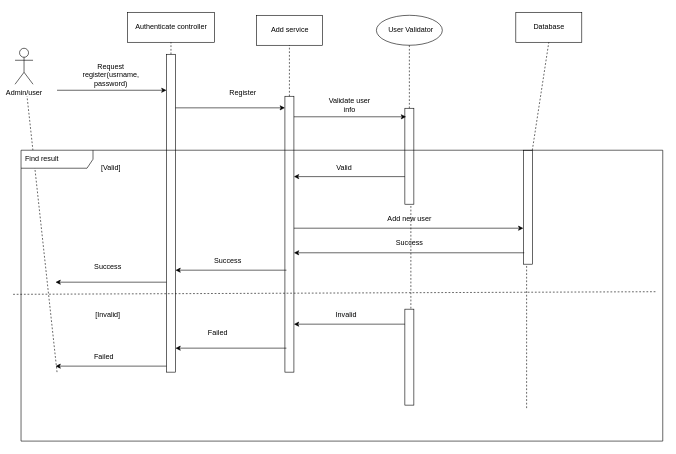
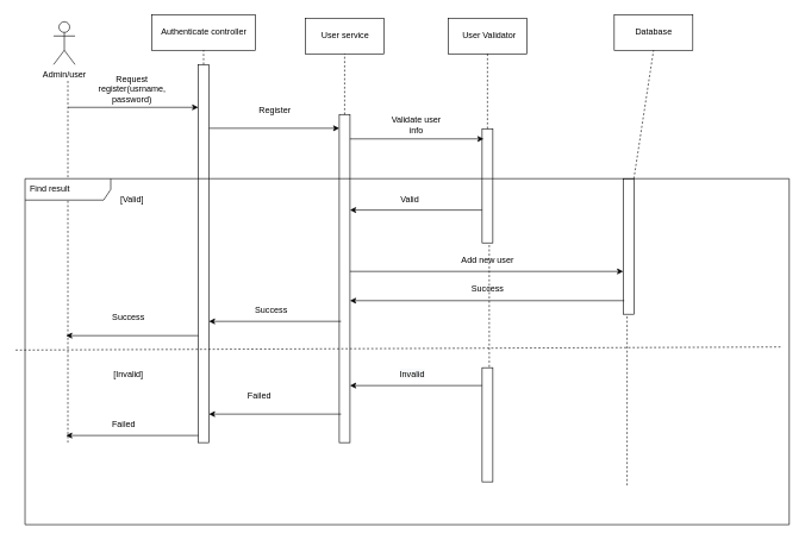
  <mxCell id="0" />
  <mxCell id="1" parent="0" />
- <mxCell id="2" value="Admin/user" style="shape=umlActor;verticalLabelPosition=bottom;verticalAlign=top;html=1;outlineConnect=0;" vertex="1" parent="1"><mxGeometry x="24" y="80" width="30" height="60" as="geometry" /></mxCell>
+ <mxCell id="2" value="Admin/user" style="shape=umlActor;verticalLabelPosition=bottom;verticalAlign=top;html=1;outlineConnect=0;" vertex="1" parent="1"><mxGeometry x="74" y="30" width="30" height="60" as="geometry" /></mxCell>
  <mxCell id="3" value="" style="html=1;points=[];perimeter=orthogonalPerimeter;" vertex="1" parent="1"><mxGeometry x="276.5" y="90" width="15" height="530" as="geometry" /></mxCell>
  <mxCell id="4" value="" style="html=1;points=[];perimeter=orthogonalPerimeter;" vertex="1" parent="1"><mxGeometry x="474" y="160" width="15" height="460" as="geometry" /></mxCell>
  <mxCell id="5" value="" style="html=1;points=[];perimeter=orthogonalPerimeter;" vertex="1" parent="1"><mxGeometry x="674" y="180" width="15" height="160" as="geometry" /></mxCell>
  <mxCell id="6" value="" style="endArrow=none;html=1;rounded=0;entryX=0.667;entryY=1.333;entryDx=0;entryDy=0;entryPerimeter=0;dashed=1;" edge="1" parent="1" target="2"><mxGeometry width="50" height="50" relative="1" as="geometry"><mxPoint x="94" y="620" as="sourcePoint" /><mxPoint x="84" y="170" as="targetPoint" /></mxGeometry></mxCell>
  <mxCell id="7" value="" style="endArrow=classic;html=1;rounded=0;" edge="1" parent="1" target="3"><mxGeometry width="50" height="50" relative="1" as="geometry"><mxPoint x="94" y="150" as="sourcePoint" /><mxPoint x="274" y="150" as="targetPoint" /></mxGeometry></mxCell>
  <mxCell id="8" value="Request register(usrname, password)" style="text;html=1;strokeColor=none;fillColor=none;align=center;verticalAlign=middle;whiteSpace=wrap;rounded=0;" vertex="1" parent="1"><mxGeometry x="119" y="110" width="130" height="30" as="geometry" /></mxCell>
- <mxCell id="9" value="Register" style="text;html=1;strokeColor=none;fillColor=none;align=center;verticalAlign=middle;whiteSpace=wrap;rounded=0;" vertex="1" parent="1"><mxGeometry x="359" y="140" width="90" height="30" as="geometry" /></mxCell>
+ <mxCell id="9" value="Register" style="text;html=1;strokeColor=none;fillColor=none;align=center;verticalAlign=middle;whiteSpace=wrap;rounded=0;" vertex="1" parent="1"><mxGeometry x="339" y="140" width="90" height="30" as="geometry" /></mxCell>
  <mxCell id="10" value="" style="endArrow=classic;html=1;rounded=0;entryX=0;entryY=0.042;entryDx=0;entryDy=0;entryPerimeter=0;" edge="1" parent="1" source="3" target="4"><mxGeometry width="50" height="50" relative="1" as="geometry"><mxPoint x="291.5" y="180.06" as="sourcePoint" /><mxPoint x="471.495" y="180" as="targetPoint" /></mxGeometry></mxCell>
  <mxCell id="11" value="&lt;span style=&quot;&quot;&gt;Authenticate controller&lt;/span&gt;" style="html=1;" vertex="1" parent="1"><mxGeometry x="211.5" y="20" width="145" height="50" as="geometry" /></mxCell>
- <mxCell id="12" value="&lt;span style=&quot;&quot;&gt;Add service&lt;/span&gt;" style="html=1;" vertex="1" parent="1"><mxGeometry x="426.5" y="25" width="110" height="50" as="geometry" /></mxCell>
- <mxCell id="13" value="&lt;span style=&quot;&quot;&gt;&amp;nbsp;User Validator&lt;/span&gt;" style="ellipse;html=1;" vertex="1" parent="1"><mxGeometry x="626.5" y="25" width="110" height="50" as="geometry" /></mxCell>
+ <mxCell id="12" value="&lt;span style=&quot;&quot;&gt;User service&lt;/span&gt;" style="html=1;" vertex="1" parent="1"><mxGeometry x="426.5" y="25" width="110" height="50" as="geometry" /></mxCell>
+ <mxCell id="13" value="&lt;span style=&quot;&quot;&gt;&amp;nbsp;User Validator&lt;/span&gt;" style="html=1;" vertex="1" parent="1"><mxGeometry x="626.5" y="25" width="110" height="50" as="geometry" /></mxCell>
  <mxCell id="14" value="" style="endArrow=none;dashed=1;html=1;rounded=0;entryX=0.5;entryY=1;entryDx=0;entryDy=0;" edge="1" parent="1" source="4" target="12"><mxGeometry width="50" height="50" relative="1" as="geometry"><mxPoint x="294" y="100" as="sourcePoint" /><mxPoint x="294" y="85" as="targetPoint" /></mxGeometry></mxCell>
  <mxCell id="15" value="" style="endArrow=none;dashed=1;html=1;rounded=0;entryX=0.5;entryY=1;entryDx=0;entryDy=0;" edge="1" parent="1" source="5" target="13"><mxGeometry width="50" height="50" relative="1" as="geometry"><mxPoint x="304" y="110" as="sourcePoint" /><mxPoint x="304" y="95" as="targetPoint" /></mxGeometry></mxCell>
  <mxCell id="16" value="" style="endArrow=classic;html=1;rounded=0;entryX=0.133;entryY=0.089;entryDx=0;entryDy=0;entryPerimeter=0;" edge="1" parent="1" source="4" target="5"><mxGeometry width="50" height="50" relative="1" as="geometry"><mxPoint x="491.5" y="279.5" as="sourcePoint" /><mxPoint x="674" y="279.5" as="targetPoint" /></mxGeometry></mxCell>
  <mxCell id="17" value="" style="endArrow=classic;html=1;rounded=0;exitX=0;exitY=0.507;exitDx=0;exitDy=0;exitPerimeter=0;" edge="1" parent="1"><mxGeometry width="50" height="50" relative="1" as="geometry"><mxPoint x="476.5" y="580" as="sourcePoint" /><mxPoint x="291.5" y="580" as="targetPoint" /></mxGeometry></mxCell>
  <mxCell id="18" value="&lt;div style=&quot;text-align: center;&quot;&gt;&lt;span style=&quot;background-color: initial;&quot;&gt;Failed&lt;/span&gt;&lt;/div&gt;" style="text;whiteSpace=wrap;html=1;" vertex="1" parent="1"><mxGeometry x="344" y="540" width="80" height="30" as="geometry" /></mxCell>
  <mxCell id="19" value="" style="endArrow=classic;html=1;rounded=0;exitX=0;exitY=0.507;exitDx=0;exitDy=0;exitPerimeter=0;" edge="1" parent="1"><mxGeometry width="50" height="50" relative="1" as="geometry"><mxPoint x="276.5" y="610" as="sourcePoint" /><mxPoint x="91.5" y="610" as="targetPoint" /></mxGeometry></mxCell>
  <mxCell id="20" value="&lt;span style=&quot;text-align: center;&quot;&gt;Failed&lt;/span&gt;" style="text;whiteSpace=wrap;html=1;" vertex="1" parent="1"><mxGeometry x="154" y="580" width="80" height="30" as="geometry" /></mxCell>
  <mxCell id="21" value="[Valid]" style="text;html=1;strokeColor=none;fillColor=none;align=center;verticalAlign=middle;whiteSpace=wrap;rounded=0;" vertex="1" parent="1"><mxGeometry x="154" y="265" width="60" height="30" as="geometry" /></mxCell>
  <mxCell id="22" value="" style="endArrow=none;dashed=1;html=1;rounded=0;exitX=-0.003;exitY=0.516;exitDx=0;exitDy=0;exitPerimeter=0;entryX=1;entryY=0.507;entryDx=0;entryDy=0;entryPerimeter=0;" edge="1" parent="1"><mxGeometry width="50" height="50" relative="1" as="geometry"><mxPoint x="20.79" y="490.26" as="sourcePoint" /><mxPoint x="1094" y="485.895" as="targetPoint" /></mxGeometry></mxCell>
  <mxCell id="23" value="[Invalid]" style="text;html=1;strokeColor=none;fillColor=none;align=center;verticalAlign=middle;whiteSpace=wrap;rounded=0;" vertex="1" parent="1"><mxGeometry x="134" y="510" width="90" height="30" as="geometry" /></mxCell>
  <mxCell id="24" value="Validate user info" style="text;html=1;strokeColor=none;fillColor=none;align=center;verticalAlign=middle;whiteSpace=wrap;rounded=0;" vertex="1" parent="1"><mxGeometry x="536.5" y="160" width="90" height="30" as="geometry" /></mxCell>
  <mxCell id="25" value="" style="endArrow=none;dashed=1;html=1;rounded=0;" edge="1" parent="1" target="5"><mxGeometry width="50" height="50" relative="1" as="geometry"><mxPoint x="684" y="520" as="sourcePoint" /><mxPoint x="681" y="350" as="targetPoint" /></mxGeometry></mxCell>
  <mxCell id="26" value="Database" style="html=1;" vertex="1" parent="1"><mxGeometry x="859" y="20" width="110" height="50" as="geometry" /></mxCell>
  <mxCell id="27" value="" style="html=1;points=[];perimeter=orthogonalPerimeter;" vertex="1" parent="1"><mxGeometry x="871.5" y="250" width="15" height="190" as="geometry" /></mxCell>
  <mxCell id="28" value="" style="endArrow=none;dashed=1;html=1;rounded=0;entryX=0.5;entryY=1;entryDx=0;entryDy=0;" edge="1" parent="1" source="27" target="26"><mxGeometry width="50" height="50" relative="1" as="geometry"><mxPoint x="691.5" y="240" as="sourcePoint" /><mxPoint x="691.5" y="85" as="targetPoint" /></mxGeometry></mxCell>
  <mxCell id="29" value="" style="endArrow=classic;html=1;rounded=0;exitX=0;exitY=0.507;exitDx=0;exitDy=0;exitPerimeter=0;" edge="1" parent="1"><mxGeometry width="50" height="50" relative="1" as="geometry"><mxPoint x="674" y="294" as="sourcePoint" /><mxPoint x="489" y="294" as="targetPoint" /></mxGeometry></mxCell>
  <mxCell id="30" value="&lt;div style=&quot;text-align: center;&quot;&gt;Valid&lt;br&gt;&lt;/div&gt;" style="text;whiteSpace=wrap;html=1;" vertex="1" parent="1"><mxGeometry x="557.75" y="265" width="47.5" height="30" as="geometry" /></mxCell>
  <mxCell id="31" value="" style="endArrow=classic;html=1;rounded=0;" edge="1" parent="1" target="27"><mxGeometry width="50" height="50" relative="1" as="geometry"><mxPoint x="489" y="380" as="sourcePoint" /><mxPoint x="675.995" y="380" as="targetPoint" /></mxGeometry></mxCell>
  <mxCell id="32" value="Add new user" style="text;html=1;strokeColor=none;fillColor=none;align=center;verticalAlign=middle;whiteSpace=wrap;rounded=0;" vertex="1" parent="1"><mxGeometry x="636.5" y="350" width="90" height="30" as="geometry" /></mxCell>
  <mxCell id="33" value="" style="html=1;points=[];perimeter=orthogonalPerimeter;" vertex="1" parent="1"><mxGeometry x="674" y="515" width="15" height="160" as="geometry" /></mxCell>
  <mxCell id="34" value="" style="endArrow=classic;html=1;rounded=0;exitX=0;exitY=0.507;exitDx=0;exitDy=0;exitPerimeter=0;" edge="1" parent="1"><mxGeometry width="50" height="50" relative="1" as="geometry"><mxPoint x="674" y="540" as="sourcePoint" /><mxPoint x="489" y="540" as="targetPoint" /></mxGeometry></mxCell>
  <mxCell id="35" value="&lt;span style=&quot;color: rgb(0, 0, 0); font-family: Helvetica; font-size: 12px; font-style: normal; font-variant-ligatures: normal; font-variant-caps: normal; font-weight: 400; letter-spacing: normal; orphans: 2; text-align: center; text-indent: 0px; text-transform: none; widows: 2; word-spacing: 0px; -webkit-text-stroke-width: 0px; background-color: rgb(248, 249, 250); text-decoration-thickness: initial; text-decoration-style: initial; text-decoration-color: initial; float: none; display: inline !important;&quot;&gt;Invalid&lt;/span&gt;" style="text;whiteSpace=wrap;html=1;" vertex="1" parent="1"><mxGeometry x="556.5" y="510" width="50" height="30" as="geometry" /></mxCell>
  <mxCell id="36" value="" style="endArrow=classic;html=1;rounded=0;exitX=0.1;exitY=0.9;exitDx=0;exitDy=0;exitPerimeter=0;" edge="1" parent="1" source="27" target="4"><mxGeometry width="50" height="50" relative="1" as="geometry"><mxPoint x="874" y="410" as="sourcePoint" /><mxPoint x="689" y="410" as="targetPoint" /></mxGeometry></mxCell>
  <mxCell id="37" value="Success" style="text;html=1;strokeColor=none;fillColor=none;align=center;verticalAlign=middle;whiteSpace=wrap;rounded=0;" vertex="1" parent="1"><mxGeometry x="636.5" y="390" width="90" height="30" as="geometry" /></mxCell>
  <mxCell id="38" value="" style="endArrow=classic;html=1;rounded=0;exitX=0;exitY=0.507;exitDx=0;exitDy=0;exitPerimeter=0;" edge="1" parent="1"><mxGeometry width="50" height="50" relative="1" as="geometry"><mxPoint x="476.5" y="450" as="sourcePoint" /><mxPoint x="291.5" y="450" as="targetPoint" /></mxGeometry></mxCell>
  <mxCell id="39" value="Success" style="text;html=1;strokeColor=none;fillColor=none;align=center;verticalAlign=middle;whiteSpace=wrap;rounded=0;" vertex="1" parent="1"><mxGeometry x="334" y="420" width="90" height="30" as="geometry" /></mxCell>
  <mxCell id="40" value="" style="endArrow=classic;html=1;rounded=0;exitX=0;exitY=0.507;exitDx=0;exitDy=0;exitPerimeter=0;" edge="1" parent="1"><mxGeometry width="50" height="50" relative="1" as="geometry"><mxPoint x="276.5" y="470" as="sourcePoint" /><mxPoint x="91.5" y="470" as="targetPoint" /></mxGeometry></mxCell>
  <mxCell id="41" value="Success" style="text;html=1;strokeColor=none;fillColor=none;align=center;verticalAlign=middle;whiteSpace=wrap;rounded=0;" vertex="1" parent="1"><mxGeometry x="134" y="430" width="90" height="30" as="geometry" /></mxCell>
  <mxCell id="42" value="" style="endArrow=none;dashed=1;html=1;rounded=0;" edge="1" parent="1" source="3" target="11"><mxGeometry width="50" height="50" relative="1" as="geometry"><mxPoint x="491.5" y="170" as="sourcePoint" /><mxPoint x="491.5" y="85" as="targetPoint" /></mxGeometry></mxCell>
  <mxCell id="43" value="" style="endArrow=none;dashed=1;html=1;rounded=0;" edge="1" parent="1" target="27"><mxGeometry width="50" height="50" relative="1" as="geometry"><mxPoint x="877" y="680" as="sourcePoint" /><mxPoint x="889" y="80" as="targetPoint" /></mxGeometry></mxCell>
  <mxCell id="44" value="Find result" style="shape=umlFrame;whiteSpace=wrap;html=1;width=120;height=30;boundedLbl=1;verticalAlign=middle;align=left;spacingLeft=5;" vertex="1" parent="1"><mxGeometry x="34" y="250" width="1070" height="485" as="geometry" /></mxCell>
